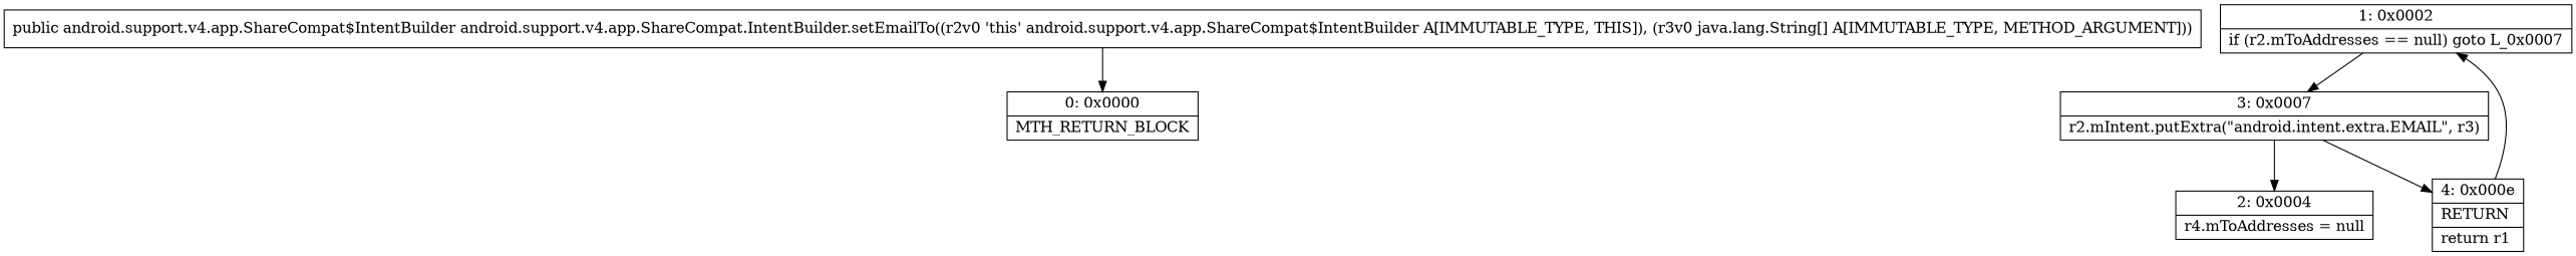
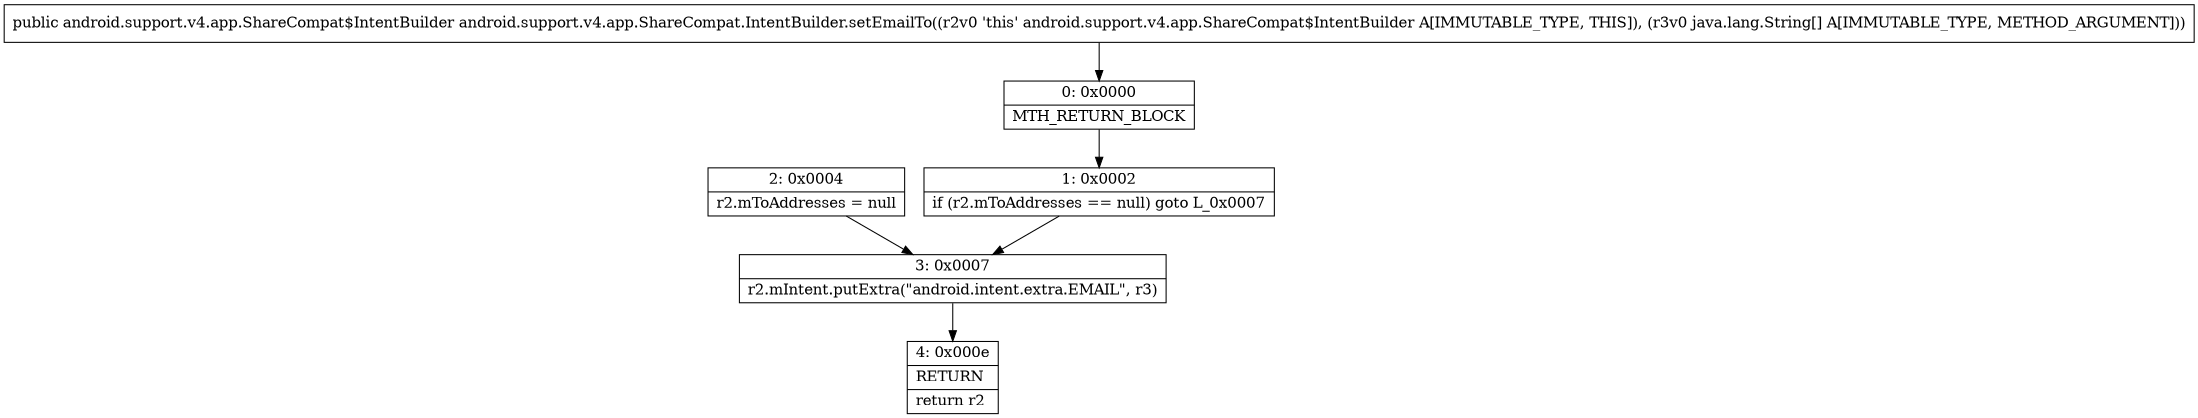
  digraph {
    node [shape=record]
    n1 [label="{0\:\ 0x0000|MTH_RETURN_BLOCK\l}"]
    n2 [label="{1\:\ 0x0002|if (r2.mToAddresses == null) goto L_0x0007\l}"]
    n3 [label="{3\:\ 0x0007|r2.mIntent.putExtra(\"android.intent.extra.EMAIL\", r3)\l}"]
-   n4 [label="{2\:\ 0x0004|r4.mToAddresses = null\l}"]
-   n5 [label="{4\:\ 0x000e|RETURN\l|return r1\l}"]
+   n4 [label="{2\:\ 0x0004|r2.mToAddresses = null\l}"]
+   n5 [label="{4\:\ 0x000e|RETURN\l|return r2\l}"]
    n6 [label="{public android.support.v4.app.ShareCompat$IntentBuilder android.support.v4.app.ShareCompat.IntentBuilder.setEmailTo((r2v0 'this' android.support.v4.app.ShareCompat$IntentBuilder A[IMMUTABLE_TYPE, THIS]), (r3v0 java.lang.String[] A[IMMUTABLE_TYPE, METHOD_ARGUMENT])) }"]
-   n5 -> n2
+   n1 -> n2
    n2 -> n3
    n3 -> n5
-   n3 -> n4
+   n4 -> n3
    n6 -> n1
  }
